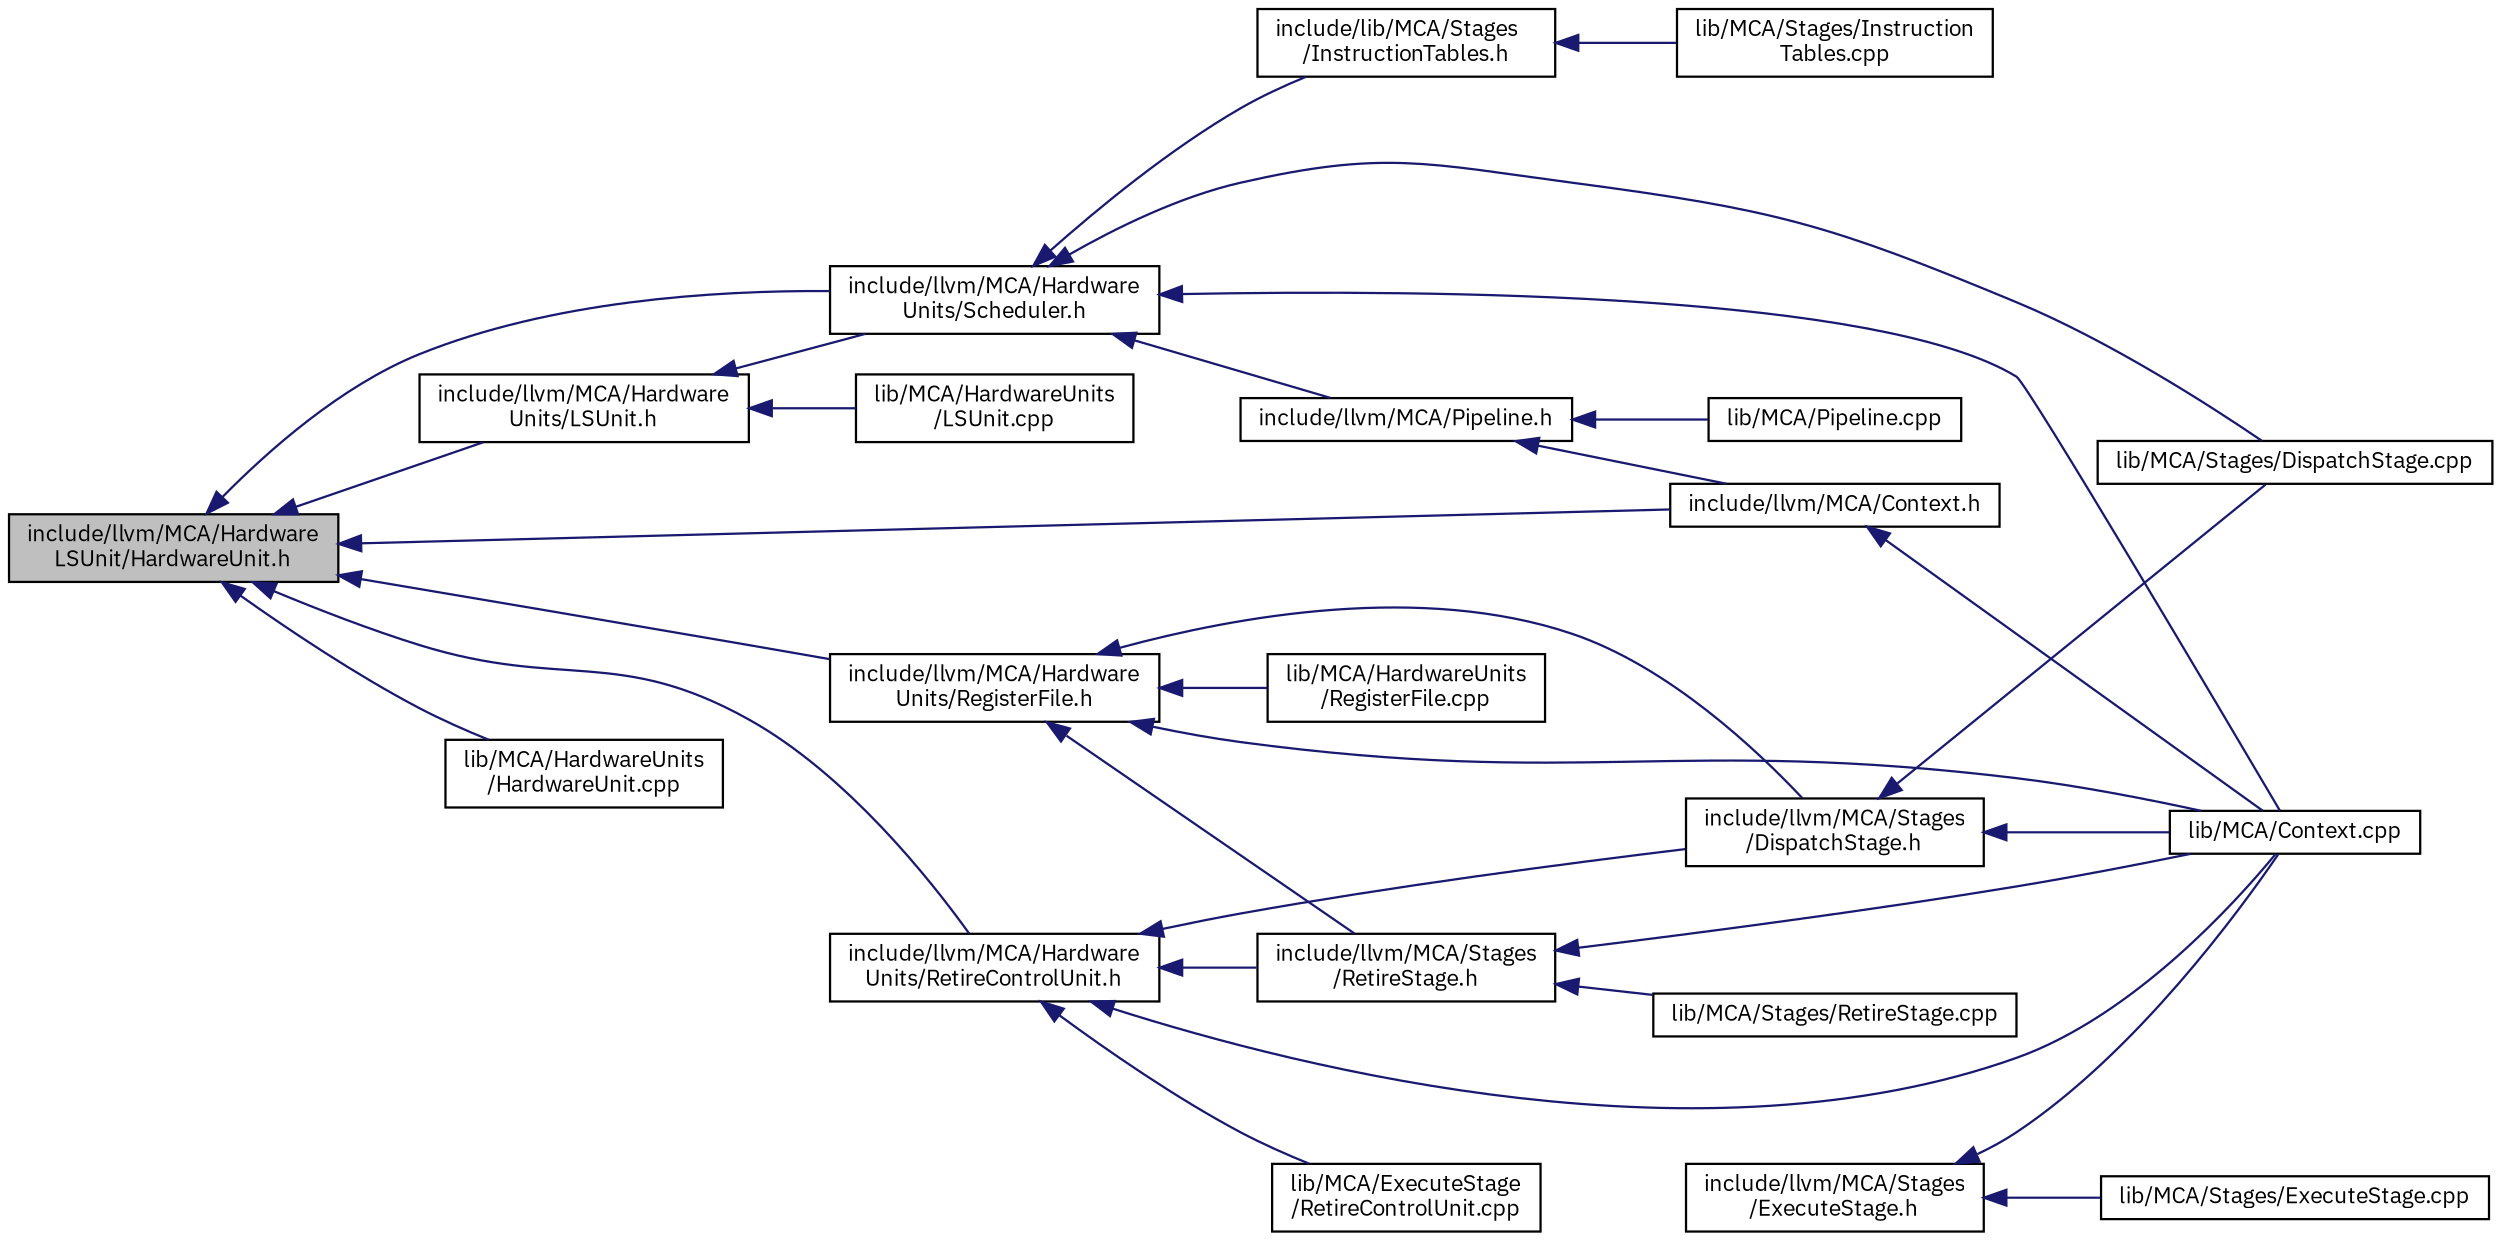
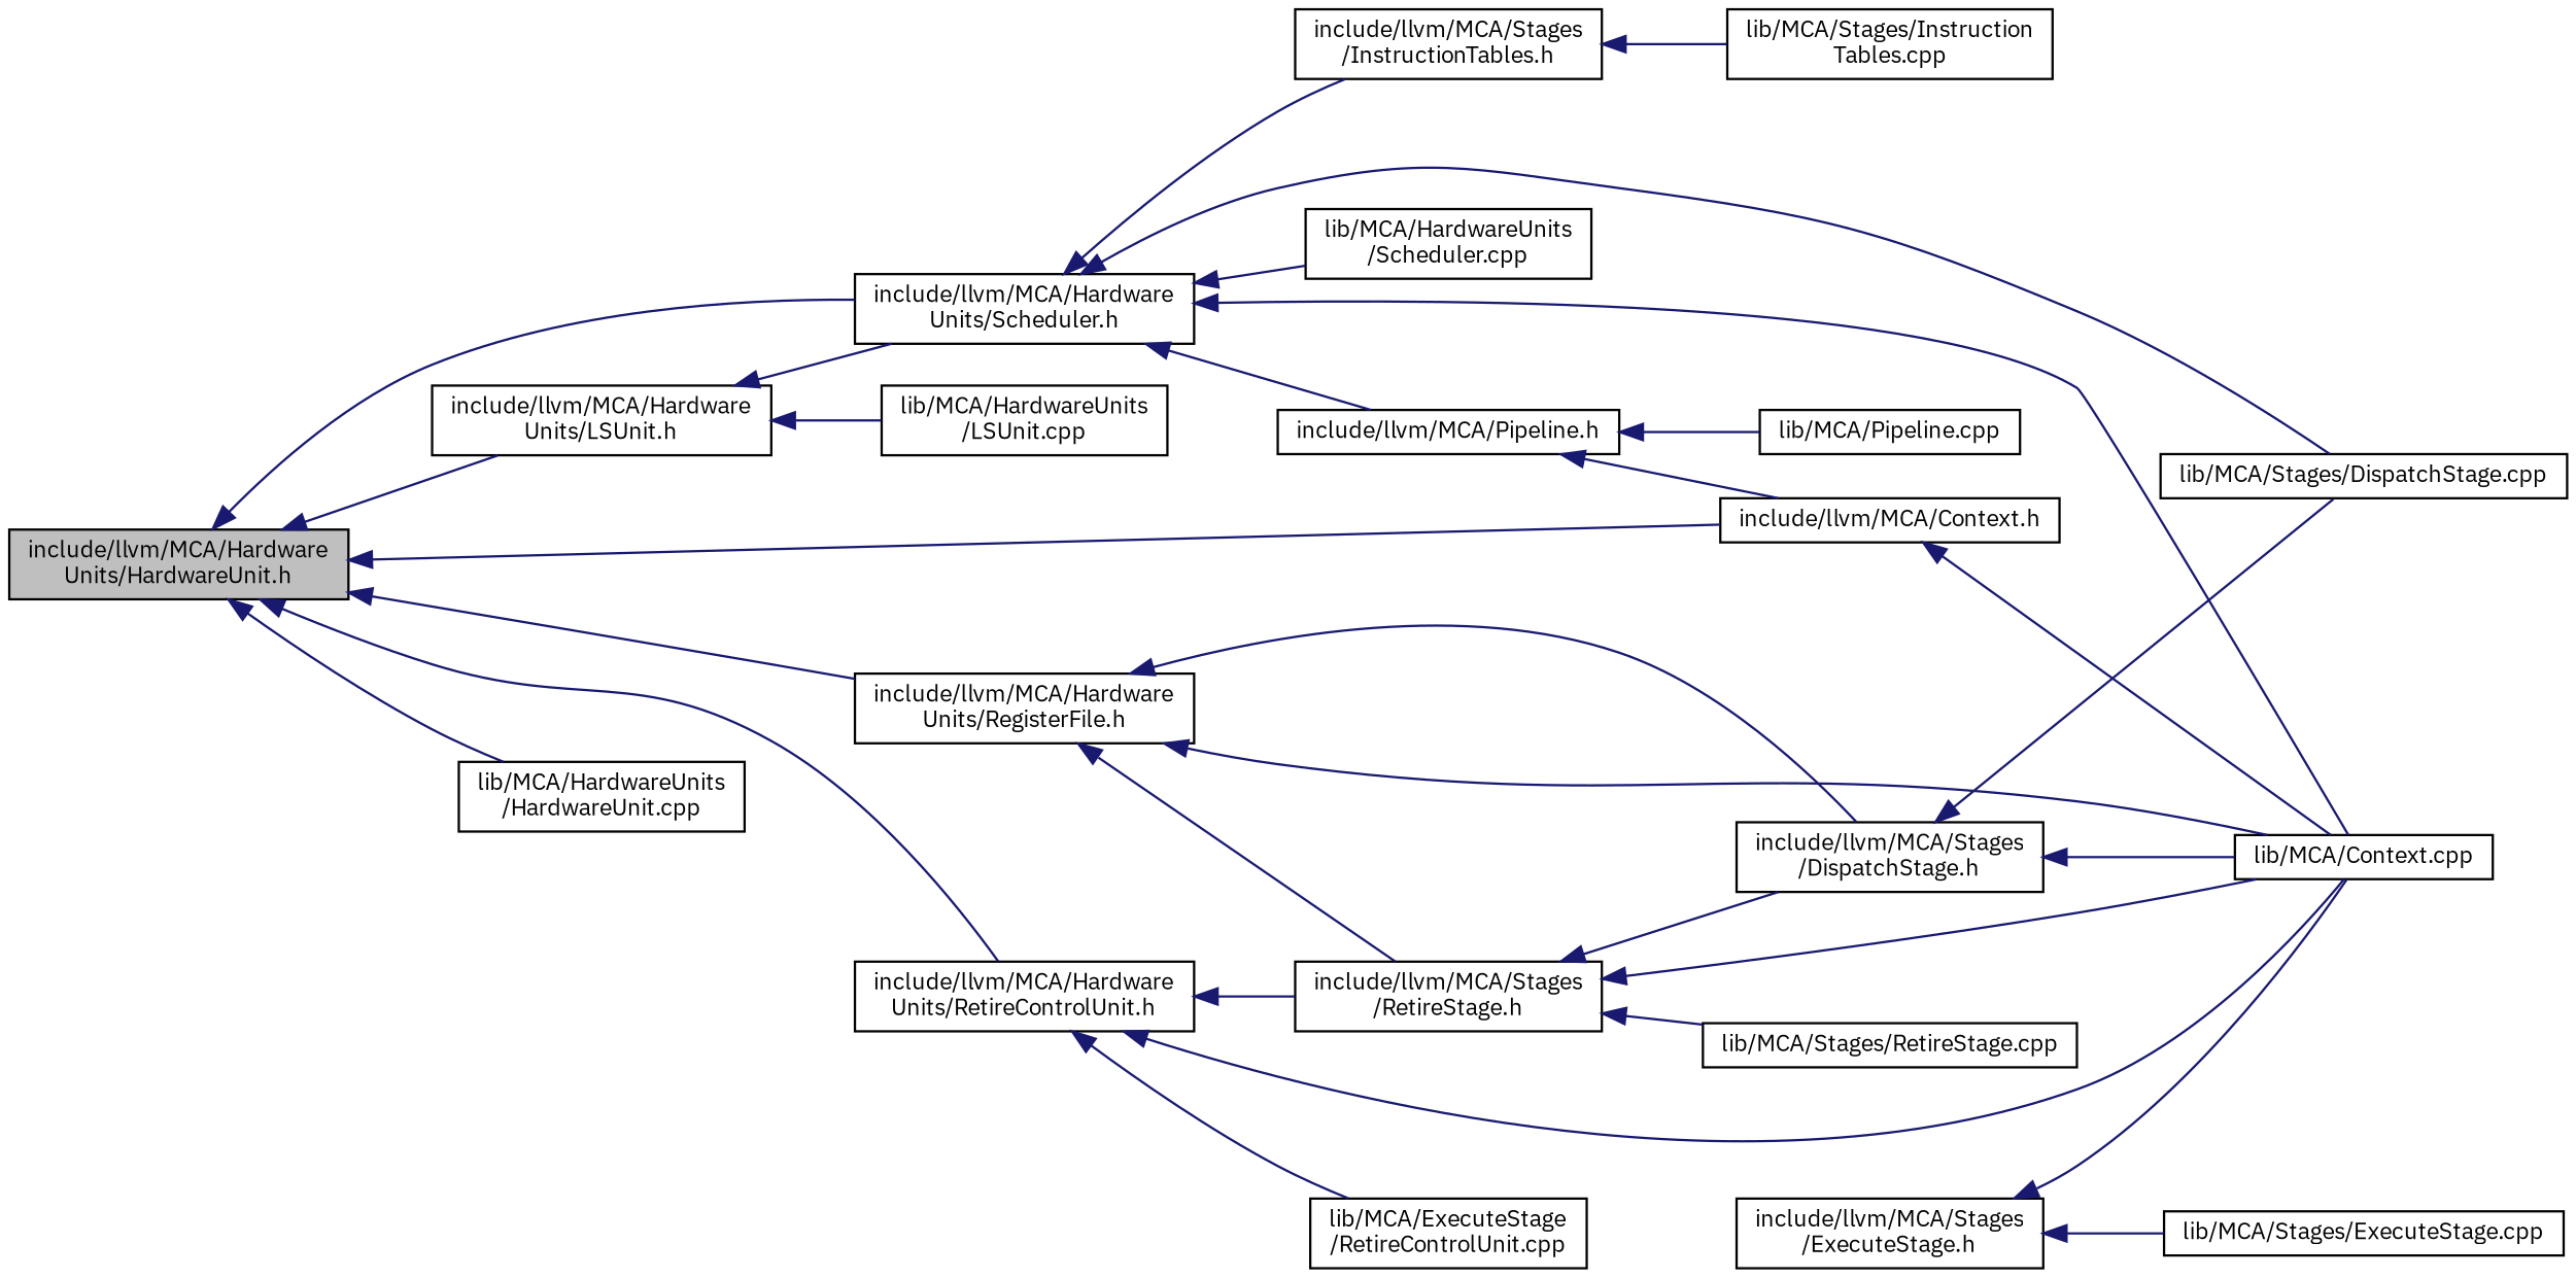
  digraph {
    fontname="IBM Plex Sans"
    rankdir=LR
    node [color=black fontname="IBM Plex Sans" fontsize=10 shape=box]
    edge [color=midnightblue dir=back fontname="IBM Plex Sans" fontsize=10 labelfontname=Helvetica labelfontsize=10 style=solid]
-   n1 [fillcolor=grey75 fontcolor=black height=0.2 label="include/llvm/MCA/Hardware\lLSUnit/HardwareUnit.h" style=filled width=0.4]
+   n1 [fillcolor=grey75 fontcolor=black height=0.2 label="include/llvm/MCA/Hardware\lUnits/HardwareUnit.h" style=filled width=0.4]
    n2 [height=0.2 label="include/llvm/MCA/Context.h" width=0.4]
    n3 [height=0.2 label="include/llvm/MCA/Hardware\lUnits/LSUnit.h" width=0.4]
    n4 [height=0.2 label="include/llvm/MCA/Hardware\lUnits/Scheduler.h" width=0.4]
    n5 [height=0.2 label="include/llvm/MCA/Hardware\lUnits/RegisterFile.h" width=0.4]
    n6 [height=0.2 label="include/llvm/MCA/Hardware\lUnits/RetireControlUnit.h" width=0.4]
    n7 [height=0.2 label="lib/MCA/HardwareUnits\l/HardwareUnit.cpp" width=0.4]
    n8 [height=0.2 label="lib/MCA/Context.cpp" width=0.4]
    n9 [height=0.2 label="lib/MCA/HardwareUnits\l/LSUnit.cpp" width=0.4]
    n10 [height=0.2 label="include/llvm/MCA/Pipeline.h" width=0.4]
-   n11 [height=0.2 label="include/lib/MCA/Stages\l/InstructionTables.h" width=0.4]
+   n11 [height=0.2 label="include/llvm/MCA/Stages\l/InstructionTables.h" width=0.4]
+   n12 [height=0.2 label="lib/MCA/HardwareUnits\l/Scheduler.cpp" width=0.4]
    n13 [height=0.2 label="lib/MCA/Stages/DispatchStage.cpp" width=0.4]
    n14 [height=0.2 label="include/llvm/MCA/Stages\l/DispatchStage.h" width=0.4]
    n15 [height=0.2 label="include/llvm/MCA/Stages\l/RetireStage.h" width=0.4]
-   n16 [height=0.2 label="lib/MCA/HardwareUnits\l/RegisterFile.cpp" width=0.4]
    n17 [height=0.2 label="lib/MCA/ExecuteStage\l/RetireControlUnit.cpp" width=0.4]
    n18 [height=0.2 label="lib/MCA/Pipeline.cpp" width=0.4]
    n19 [height=0.2 label="include/llvm/MCA/Stages\l/ExecuteStage.h" width=0.4]
    n20 [height=0.2 label="lib/MCA/Stages/ExecuteStage.cpp" width=0.4]
    n21 [height=0.2 label="lib/MCA/Stages/Instruction\lTables.cpp" width=0.4]
    n22 [height=0.2 label="lib/MCA/Stages/RetireStage.cpp" width=0.4]
    n1 -> n2
    n1 -> n3
    n1 -> n4
    n1 -> n5
    n1 -> n6
    n1 -> n7
    n2 -> n8
    n3 -> n4
    n3 -> n9
    n4 -> n8
    n4 -> n10
    n4 -> n11
+   n4 -> n12
    n4 -> n13
    n5 -> n8
    n5 -> n14
    n5 -> n15
-   n5 -> n16
    n6 -> n8
-   n6 -> n14
+   n15 -> n14
    n6 -> n15
    n6 -> n17
    n10 -> n2
    n10 -> n18
    n11 -> n21
    n14 -> n8
    n14 -> n13
    n15 -> n8
    n15 -> n22
    n19 -> n8
    n19 -> n20
  }
